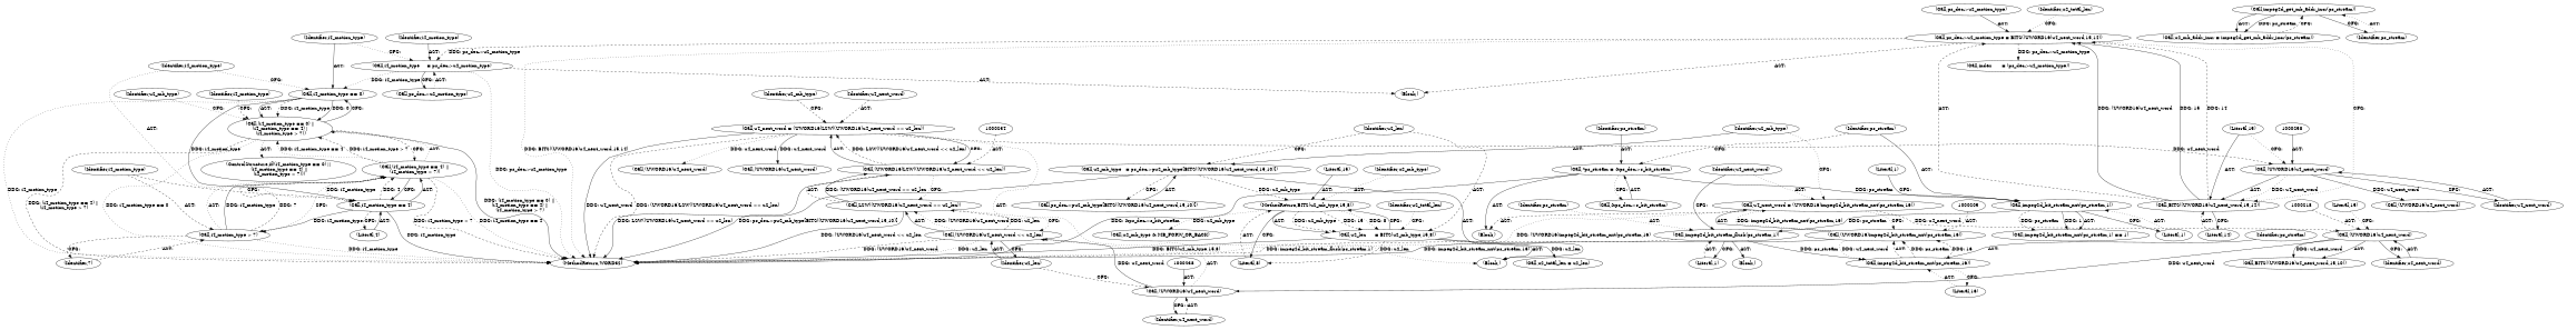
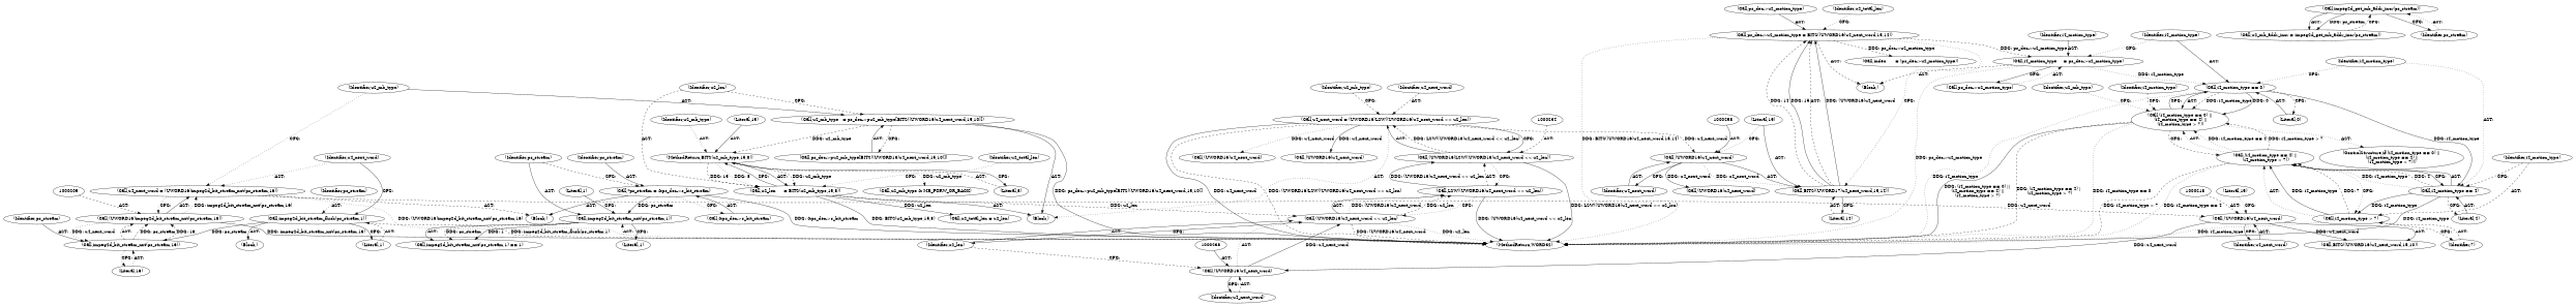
  digraph {
    edge [style=solid]
    n1 [label="(Call,i4_motion_type     = ps_dec->u2_motion_type)"]
    n2 [label="(Call,i4_motion_type == 0)"]
    n3 [label="(Block,)"]
    n4 [label="(Call,ps_dec->u2_motion_type)"]
    n5 [label="(MethodReturn,WORD32)"]
    n6 [label="(Call,(i4_motion_type == 0) ||\n (i4_motion_type == 4) ||\n (i4_motion_type > 7))"]
    n7 [label="(Call,i4_motion_type == 4)"]
+   n8 [label="(Literal,0)"]
    n9 [label="(Call,ps_dec->u2_motion_type = BITS((UWORD16)u4_next_word,15,14))"]
-   n10 [label="(Call,BITS((UWORD16)u4_next_word,15,14))"]
+   n10 [label="(Call,BITS((UWORD17)u4_next_word,15,14))"]
    n11 [label="(Call,index       = (ps_dec->u2_motion_type))"]
    n12 [label="(Literal,14)"]
    n13 [label="(Call,(UWORD16)u4_next_word)"]
    n14 [label="(Call,(UWORD16)u4_next_word)"]
    n15 [label="(Identifier,u4_next_word)"]
    n16 [label="(Call,u4_next_word = (UWORD16)LSW((UWORD16)u4_next_word << u2_len))"]
    n17 [label="(Call,(UWORD16)LSW((UWORD16)u4_next_word << u2_len))"]
    n18 [label="(Call,(UWORD16)u4_next_word)"]
    n19 [label="(Call,(UWORD16)u4_next_word)"]
    n20 [label="(Block,)"]
    n21 [label="(Call,LSW((UWORD16)u4_next_word << u2_len))"]
    n22 [label="(Call,(UWORD16)u4_next_word << u2_len)"]
    n23 [label="(Identifier,u2_len)"]
    n24 [label="(Call,(UWORD16)u4_next_word)"]
    n25 [label="(Identifier,u4_next_word)"]
    n26 [label="(Call,(UWORD16)u4_next_word)"]
    n27 [label="(Call,BITS((UWORD16)u4_next_word,15,10))"]
    n28 [label="(Identifier,u4_next_word)"]
    n29 [label="(Call,u4_next_word = (UWORD16)impeg2d_bit_stream_nxt(ps_stream,16))"]
    n30 [label="(Call,(UWORD16)impeg2d_bit_stream_nxt(ps_stream,16))"]
    n31 [label="(Block,)"]
    n32 [label="(Call,impeg2d_bit_stream_nxt(ps_stream,16))"]
    n33 [label="(Literal,16)"]
    n34 [label="(Call,impeg2d_bit_stream_flush(ps_stream,1))"]
    n35 [label="(Block,)"]
    n36 [label="(Literal,1)"]
    n37 [label="(Call,impeg2d_bit_stream_nxt(ps_stream,1))"]
    n38 [label="(Call,impeg2d_bit_stream_nxt(ps_stream,1) == 1)"]
    n39 [label="(Literal,1)"]
    n40 [label="(Call,impeg2d_get_mb_addr_incr(ps_stream))"]
    n41 [label="(Call,u2_mb_addr_incr = impeg2d_get_mb_addr_incr(ps_stream))"]
    n42 [label="(Identifier,ps_stream)"]
    n43 [label="(Call,*ps_stream = &ps_dec->s_bit_stream)"]
    n44 [label="(Call,&ps_dec->s_bit_stream)"]
    n45 [label="(Call,u2_len      = BITS(u2_mb_type,15,8))"]
    n46 [label="(MethodReturn,BITS(u2_mb_type,15,8))"]
    n47 [label="(Call,u2_total_len = u2_len)"]
    n48 [label="(Call,u2_mb_type & MB_FORW_OR_BACK)"]
    n49 [label="(Literal,8)"]
    n50 [label="(Call,u2_mb_type   = ps_dec->pu2_mb_type[BITS((UWORD16)u4_next_word,15,10)])"]
    n51 [label="(Call,ps_dec->pu2_mb_type[BITS((UWORD16)u4_next_word,15,10)])"]
    n52 [label="(Call,(i4_motion_type == 4) ||\n (i4_motion_type > 7))"]
    n53 [label="(ControlStructure,if((i4_motion_type == 0) ||\n (i4_motion_type == 4) ||\n (i4_motion_type > 7)))"]
    n54 [label="(Call,i4_motion_type > 7)"]
    n55 [label="(Literal,4)"]
    n56 [label="(Identifier,7)"]
    n57 [label="(Identifier,i4_motion_type)"]
    n58 [label="(Literal,15)"]
    n59 [label="(Identifier,u2_mb_type)"]
    n60 [label="(Literal,15)"]
    n61 [label="(Identifier,u2_len)"]
    n62 [label="(Identifier,u2_mb_type)"]
    n63 [label="(Call,ps_dec->u2_motion_type)"]
    n64 [label="(Identifier,i4_motion_type)"]
    n65 [label="(Identifier,ps_stream)"]
    n66 [label="(Identifier,i4_motion_type)"]
    n67 [label="(Identifier,ps_stream)"]
    n68 [label="(Identifier,u2_total_len)"]
    n69 [label="(Literal,15)"]
    n70 [label="(Literal,1)"]
    n71 [label="(Identifier,ps_stream)"]
    n72 [label="(Identifier,u4_next_word)"]
    n73 [label="(Identifier,u2_mb_type)"]
    n74 [label="(Identifier,i4_motion_type)"]
    n75 [label="(Identifier,u4_next_word)"]
    n76 [label="(Identifier,i4_motion_type)"]
    n77 [label="(Identifier,u2_total_len)"]
    n78 [label="(Identifier,ps_stream)"]
    n79 [label="(Identifier,u2_mb_type)"]
    1000258
    1000234
    1000238
    1000218
    1000205
    n1 -> n2 [label="DDG: i4_motion_type" style=dotted]
    n1 -> n3 [label="AST: " style=dashed]
    n1 -> n4 [label="CFG: "]
    n1 -> n5 [label="DDG: ps_dec->u2_motion_type" style=dotted]
    n2 -> n5 [label="DDG: i4_motion_type" style=dotted]
    n2 -> n6 [label="AST: "]
    n2 -> n6 [label="DDG: i4_motion_type" style=dashed]
    n2 -> n6 [label="DDG: 0"]
    n2 -> n7 [label="DDG: i4_motion_type"]
+   n2 -> n8 [label="CFG: " style=dashed]
    n4 -> n1 [label="AST: " style=dotted]
    n6 -> n2 [label="CFG: "]
    n6 -> n5 [label="DDG: (i4_motion_type == 4) ||\n (i4_motion_type > 7)" style=dashed]
    n6 -> n5 [label="DDG: i4_motion_type == 0" style=dotted]
    n6 -> n5 [label="DDG: (i4_motion_type == 0) ||\n (i4_motion_type == 4) ||\n (i4_motion_type > 7)"]
    n6 -> n52 [label="CFG: " style=dashed]
    n6 -> n53 [label="AST: " style=dotted]
    n7 -> n5 [label="DDG: i4_motion_type"]
    n7 -> n52 [label="AST: "]
    n7 -> n52 [label="DDG: i4_motion_type" style=dotted]
    n7 -> n52 [label="DDG: 4" style=dashed]
    n7 -> n54 [label="DDG: i4_motion_type"]
    n7 -> n55 [label="CFG: " style=dashed]
+   n8 -> n2 [label="AST: "]
    n9 -> n1 [label="DDG: ps_dec->u2_motion_type" style=dashed]
    n9 -> n3 [label="AST: " style=dashed]
    n9 -> n5 [label="DDG: BITS((UWORD16)u4_next_word,15,14)" style=dotted]
    n9 -> n10 [label="CFG: " style=dotted]
    n9 -> n11 [label="DDG: ps_dec->u2_motion_type" style=dashed]
    n10 -> n9 [label="AST: " style=dashed]
    n10 -> n9 [label="DDG: (UWORD16)u4_next_word"]
    n10 -> n9 [label="DDG: 15"]
    n10 -> n9 [label="DDG: 14" style=dashed]
    n10 -> n12 [label="CFG: "]
    n12 -> n10 [label="AST: " style=dashed]
    n13 -> n10 [label="AST: "]
    n13 -> n10 [label="DDG: u4_next_word" style=dotted]
    n13 -> n14 [label="DDG: u4_next_word"]
    n13 -> n15 [label="CFG: "]
    n15 -> n13 [label="AST: "]
    n16 -> n5 [label="DDG: (UWORD16)LSW((UWORD16)u4_next_word << u2_len)" style=dashed]
    n16 -> n5 [label="DDG: u4_next_word"]
    n16 -> n13 [label="DDG: u4_next_word" style=dashed]
    n16 -> n17 [label="CFG: "]
    n16 -> n18 [label="DDG: u4_next_word" style=dotted]
    n16 -> n19 [label="DDG: u4_next_word"]
    n16 -> n20 [label="AST: " style=dotted]
    n17 -> n5 [label="DDG: LSW((UWORD16)u4_next_word << u2_len)"]
    n17 -> n16 [label="AST: "]
    n17 -> n16 [label="DDG: LSW((UWORD16)u4_next_word << u2_len)" style=dashed]
    n17 -> n21 [label="CFG: " style=dotted]
    n21 -> n5 [label="DDG: (UWORD16)u4_next_word << u2_len"]
    n21 -> n17 [label="AST: " style=dashed]
    n21 -> n17 [label="DDG: (UWORD16)u4_next_word << u2_len"]
    n21 -> n22 [label="CFG: " style=dotted]
    n22 -> n5 [label="DDG: (UWORD16)u4_next_word" style=dashed]
    n22 -> n5 [label="DDG: u2_len" style=dotted]
    n22 -> n21 [label="AST: "]
    n22 -> n21 [label="DDG: (UWORD16)u4_next_word" style=dotted]
    n22 -> n21 [label="DDG: u2_len" style=dashed]
    n22 -> n23 [label="CFG: "]
    n23 -> n22 [label="AST: "]
    n23 -> n24 [label="CFG: " style=dashed]
    n24 -> n22 [label="AST: " style=dotted]
    n24 -> n22 [label="DDG: u4_next_word"]
    n24 -> n25 [label="CFG: "]
    n25 -> n24 [label="AST: " style=dashed]
    n26 -> n24 [label="DDG: u4_next_word"]
    n26 -> n27 [label="AST: "]
    n26 -> n27 [label="DDG: u4_next_word"]
    n26 -> n28 [label="CFG: "]
    n28 -> n26 [label="AST: "]
    n29 -> n5 [label="DDG: (UWORD16)impeg2d_bit_stream_nxt(ps_stream,16)" style=dotted]
    n29 -> n26 [label="DDG: u4_next_word" style=dashed]
    n29 -> n30 [label="CFG: " style=dotted]
    n29 -> n31 [label="AST: " style=dashed]
    n30 -> n5 [label="DDG: impeg2d_bit_stream_nxt(ps_stream,16)"]
    n30 -> n29 [label="AST: "]
    n30 -> n29 [label="DDG: impeg2d_bit_stream_nxt(ps_stream,16)" style=dotted]
    n30 -> n32 [label="DDG: u4_next_word" style=dotted]
    n32 -> n30 [label="AST: " style=dashed]
    n32 -> n30 [label="DDG: ps_stream" style=dashed]
    n32 -> n30 [label="DDG: 16" style=dashed]
    n32 -> n33 [label="CFG: " style=dotted]
    n33 -> n32 [label="AST: " style=dotted]
    n34 -> n5 [label="DDG: impeg2d_bit_stream_flush(ps_stream,1)" style=dashed]
    n34 -> n32 [label="DDG: ps_stream"]
    n34 -> n35 [label="AST: "]
    n34 -> n36 [label="CFG: "]
    n36 -> n34 [label="AST: " style=dashed]
-   n37 -> n34 [label="DDG: ps_stream"]
    n37 -> n38 [label="AST: "]
    n37 -> n38 [label="DDG: ps_stream" style=dashed]
    n37 -> n38 [label="DDG: 1"]
    n37 -> n39 [label="CFG: "]
    n39 -> n37 [label="AST: " style=dotted]
    n40 -> n41 [label="AST: "]
    n40 -> n41 [label="DDG: ps_stream"]
    n40 -> n42 [label="CFG: "]
    n41 -> n40 [label="CFG: " style=dashed]
    n42 -> n40 [label="AST: " style=dotted]
    n43 -> n5 [label="DDG: &ps_dec->s_bit_stream"]
    n43 -> n31 [label="AST: "]
    n43 -> n37 [label="DDG: ps_stream"]
    n43 -> n44 [label="CFG: " style=dotted]
    n44 -> n43 [label="AST: "]
    n45 -> n5 [label="DDG: BITS(u2_mb_type,15,8)"]
    n45 -> n20 [label="AST: "]
-   n45 -> n49 [label="DDG: u2_len" style=dashed]
+   n45 -> n22 [label="DDG: u2_len" style=dashed]
    n45 -> n46 [label="CFG: "]
    n45 -> n47 [label="DDG: u2_len"]
    n46 -> n45 [label="AST: "]
    n46 -> n45 [label="DDG: u2_mb_type" style=dashed]
    n46 -> n45 [label="DDG: 15" style=dashed]
    n46 -> n45 [label="DDG: 8" style=dotted]
    n46 -> n48 [label="DDG: u2_mb_type" style=dotted]
    n46 -> n49 [label="CFG: "]
    n49 -> n46 [label="AST: " style=dashed]
    n50 -> n5 [label="DDG: ps_dec->pu2_mb_type[BITS((UWORD16)u4_next_word,15,10)]"]
    n50 -> n20 [label="AST: "]
    n50 -> n46 [label="DDG: u2_mb_type" style=dashed]
    n50 -> n51 [label="CFG: " style=dashed]
    n51 -> n50 [label="AST: "]
    n52 -> n5 [label="DDG: i4_motion_type == 4" style=dotted]
    n52 -> n5 [label="DDG: i4_motion_type > 7" style=dashed]
    n52 -> n6 [label="AST: " style=dotted]
    n52 -> n6 [label="DDG: i4_motion_type == 4" style=dotted]
    n52 -> n6 [label="DDG: i4_motion_type > 7" style=dashed]
    n52 -> n7 [label="CFG: "]
    n52 -> n54 [label="CFG: " style=dotted]
    n54 -> n5 [label="DDG: i4_motion_type" style=dotted]
    n54 -> n52 [label="AST: " style=dotted]
    n54 -> n52 [label="DDG: i4_motion_type"]
    n54 -> n52 [label="DDG: 7" style=dashed]
    n54 -> n56 [label="CFG: " style=dashed]
    n55 -> n7 [label="AST: "]
    n56 -> n54 [label="AST: " style=dashed]
    n57 -> n2 [label="CFG: " style=dotted]
    n57 -> n7 [label="AST: " style=dotted]
    n58 -> n46 [label="AST: "]
    n59 -> n46 [label="AST: " style=dotted]
    n60 -> n26 [label="CFG: " style=dotted]
    n61 -> n45 [label="AST: " style=dashed]
    n61 -> n50 [label="CFG: " style=dashed]
    n62 -> n6 [label="CFG: " style=dotted]
    n63 -> n9 [label="AST: "]
    n64 -> n1 [label="CFG: " style=dotted]
    n64 -> n2 [label="AST: "]
    n65 -> n34 [label="AST: " style=dotted]
    n66 -> n1 [label="AST: "]
    n67 -> n37 [label="AST: "]
    n67 -> n43 [label="CFG: " style=dashed]
    n68 -> n45 [label="CFG: " style=dotted]
    n69 -> n10 [label="AST: "]
    n69 -> n13 [label="CFG: " style=dotted]
    n70 -> n37 [label="CFG: "]
    n71 -> n32 [label="AST: "]
    n72 -> n16 [label="AST: " style=dashed]
    n73 -> n16 [label="CFG: " style=dashed]
    n74 -> n7 [label="CFG: " style=dashed]
    n74 -> n54 [label="AST: " style=dashed]
    n75 -> n29 [label="AST: " style=dotted]
    n75 -> n34 [label="CFG: "]
    n76 -> n6 [label="CFG: " style=dashed]
    n77 -> n9 [label="CFG: " style=dotted]
    n78 -> n43 [label="AST: "]
    n79 -> n29 [label="CFG: " style=dotted]
    n79 -> n50 [label="AST: "]
    1000258 -> n13 [label="AST: "]
    1000234 -> n17 [label="AST: " style=dashed]
    1000238 -> n24 [label="AST: "]
    1000218 -> n26 [label="AST: " style=dashed]
    1000205 -> n30 [label="AST: " style=dashed]
  }
